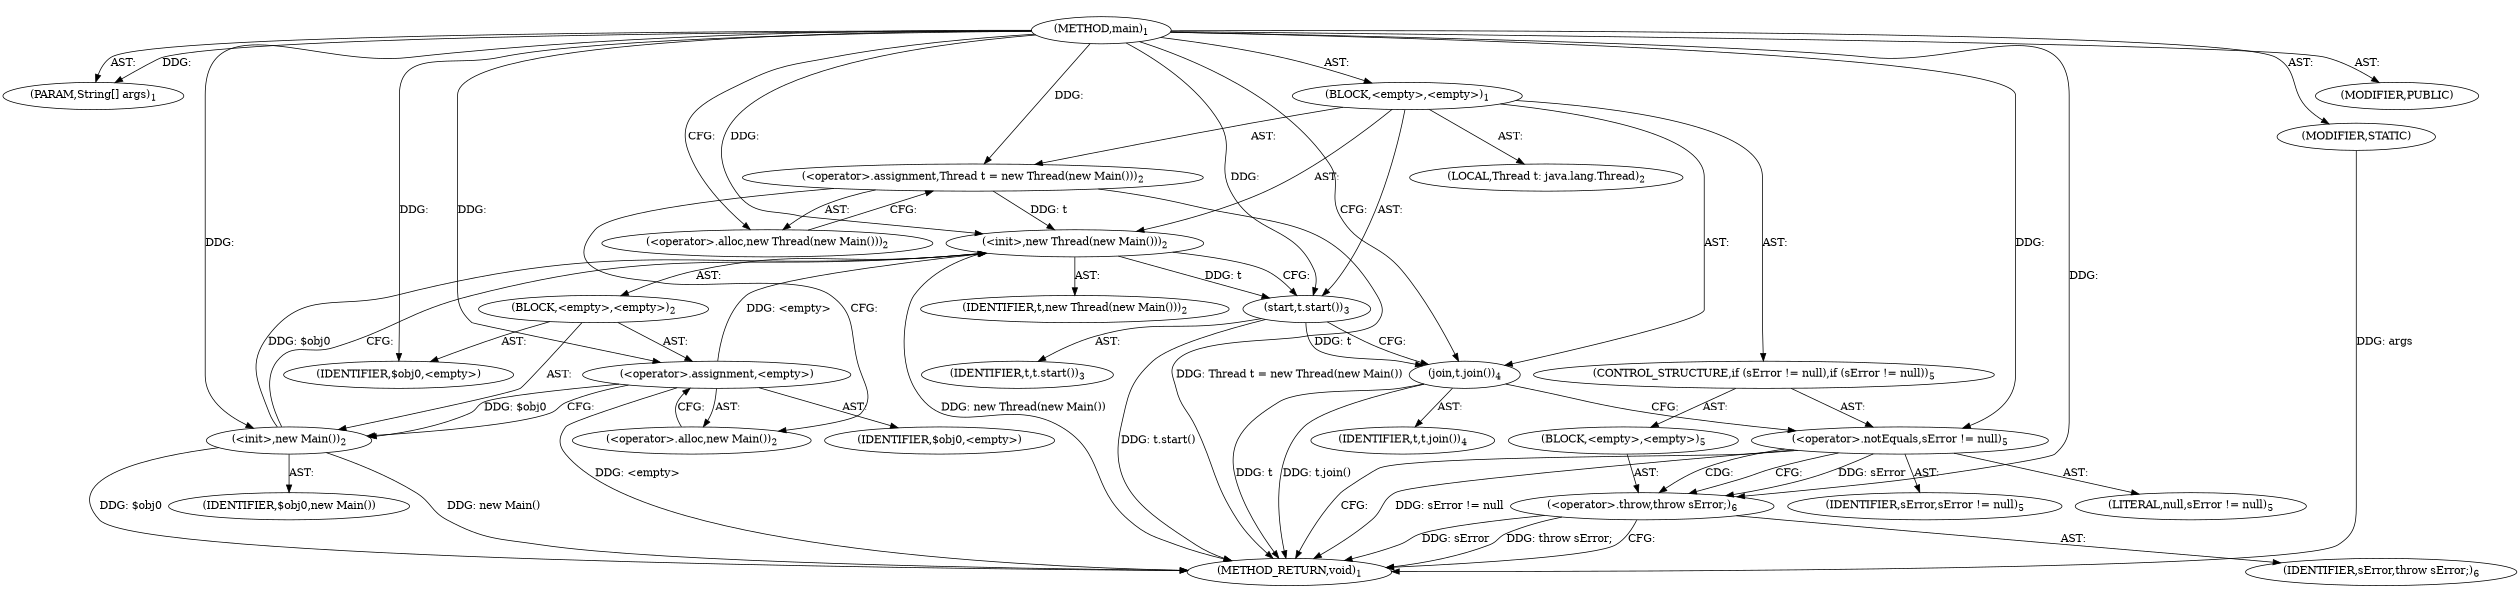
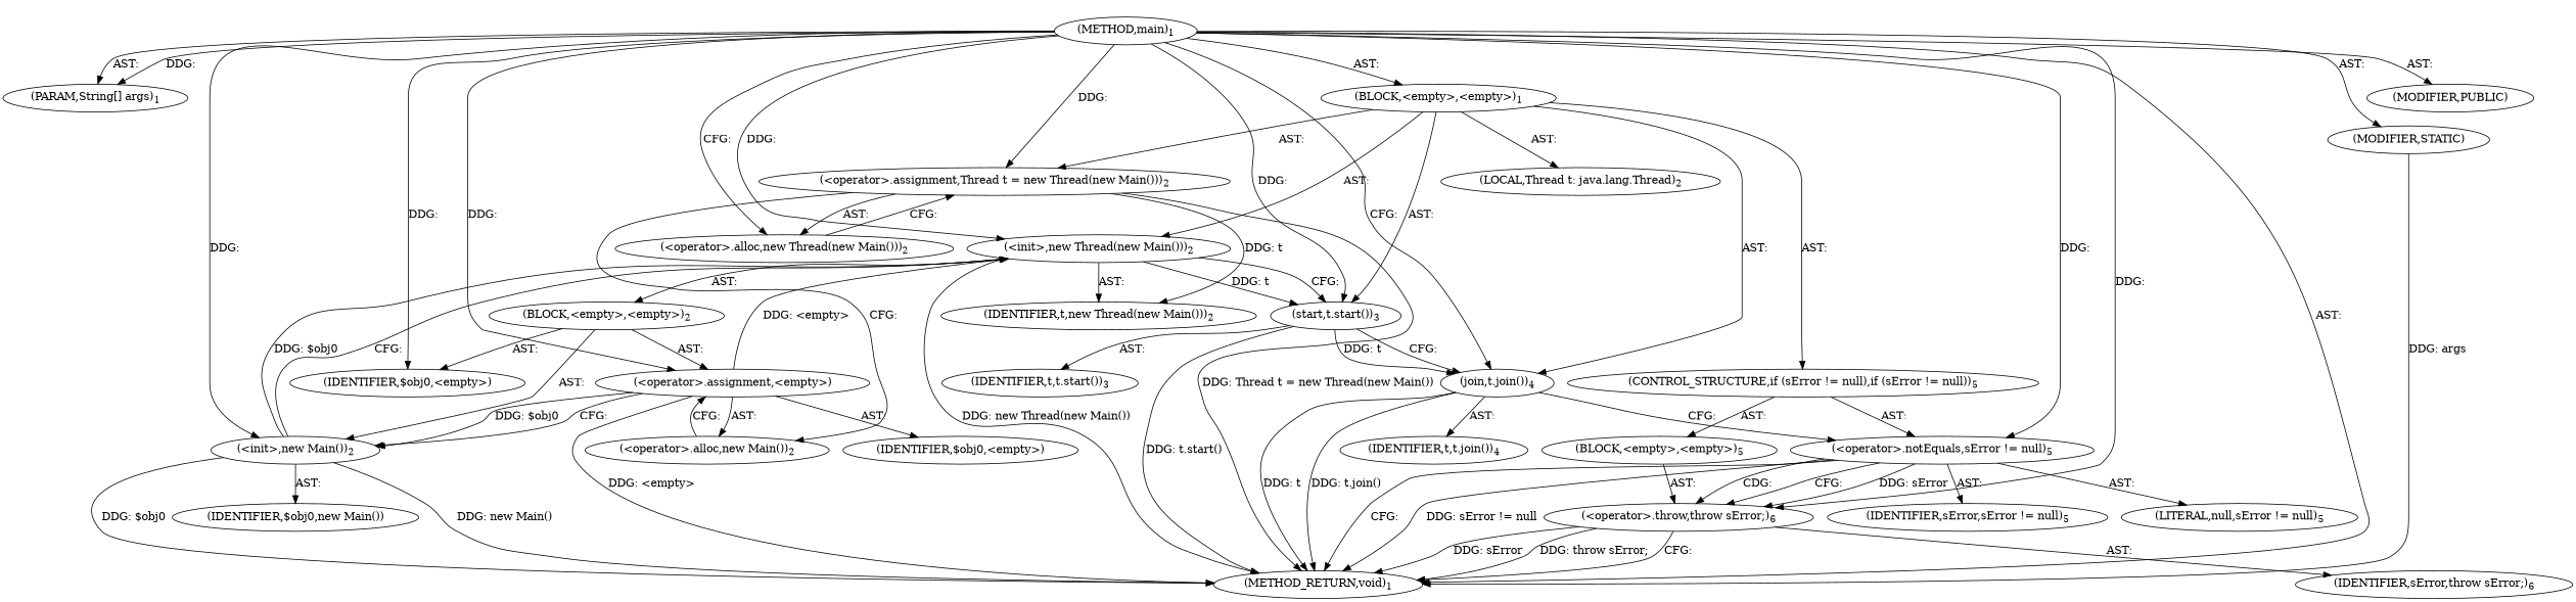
  digraph {
    n1 [label=<(METHOD,main)<SUB>1</SUB>>]
    n2 [label=<(PARAM,String[] args)<SUB>1</SUB>>]
    n3 [label=<(BLOCK,&lt;empty&gt;,&lt;empty&gt;)<SUB>1</SUB>>]
    n4 [label=<(&lt;operator&gt;.assignment,Thread t = new Thread(new Main()))<SUB>2</SUB>>]
    n5 [label=<(&lt;operator&gt;.alloc,new Thread(new Main()))<SUB>2</SUB>>]
    n6 [label=<(&lt;init&gt;,new Thread(new Main()))<SUB>2</SUB>>]
    n7 [label=<(&lt;operator&gt;.assignment,&lt;empty&gt;)>]
    n8 [label=<(&lt;init&gt;,new Main())<SUB>2</SUB>>]
    n9 [label=<(IDENTIFIER,$obj0,&lt;empty&gt;)>]
    n10 [label=<(start,t.start())<SUB>3</SUB>>]
    n11 [label=<(join,t.join())<SUB>4</SUB>>]
    n12 [label=<(&lt;operator&gt;.notEquals,sError != null)<SUB>5</SUB>>]
    n13 [label=<(&lt;operator&gt;.throw,throw sError;)<SUB>6</SUB>>]
    n14 [label=<(MODIFIER,PUBLIC)>]
    n15 [label=<(MODIFIER,STATIC)>]
    n16 [label=<(METHOD_RETURN,void)<SUB>1</SUB>>]
    n17 [label=<(LOCAL,Thread t: java.lang.Thread)<SUB>2</SUB>>]
    n18 [label=<(CONTROL_STRUCTURE,if (sError != null),if (sError != null))<SUB>5</SUB>>]
    n19 [label=<(&lt;operator&gt;.alloc,new Main())<SUB>2</SUB>>]
    n20 [label=<(IDENTIFIER,t,new Thread(new Main()))<SUB>2</SUB>>]
    n21 [label=<(BLOCK,&lt;empty&gt;,&lt;empty&gt;)<SUB>2</SUB>>]
    n22 [label=<(IDENTIFIER,$obj0,&lt;empty&gt;)>]
    n23 [label=<(IDENTIFIER,$obj0,new Main())>]
    n24 [label=<(IDENTIFIER,t,t.start())<SUB>3</SUB>>]
    n25 [label=<(IDENTIFIER,t,t.join())<SUB>4</SUB>>]
    n26 [label=<(IDENTIFIER,sError,sError != null)<SUB>5</SUB>>]
    n27 [label=<(LITERAL,null,sError != null)<SUB>5</SUB>>]
    n28 [label=<(IDENTIFIER,sError,throw sError;)<SUB>6</SUB>>]
    n29 [label=<(BLOCK,&lt;empty&gt;,&lt;empty&gt;)<SUB>5</SUB>>]
    n1 -> n2 [label="AST: "]
    n1 -> n2 [label="DDG: "]
    n1 -> n3 [label="AST: "]
    n1 -> n4 [label="DDG: "]
    n1 -> n5 [label="CFG: "]
    n1 -> n6 [label="DDG: "]
    n1 -> n7 [label="DDG: "]
    n1 -> n8 [label="DDG: "]
    n1 -> n9 [label="DDG: "]
    n1 -> n10 [label="DDG: "]
    n1 -> n11 [label="CFG: "]
    n1 -> n12 [label="DDG: "]
    n1 -> n13 [label="DDG: "]
    n1 -> n14 [label="AST: "]
    n1 -> n15 [label="AST: "]
+   n1 -> n16 [label="AST: "]
    n3 -> n4 [label="AST: "]
    n3 -> n6 [label="AST: "]
    n3 -> n10 [label="AST: "]
    n3 -> n11 [label="AST: "]
    n3 -> n17 [label="AST: "]
    n3 -> n18 [label="AST: "]
    n4 -> n5 [label="AST: "]
-   n4 -> n6 [label="DDG: t"]
+   n4 -> n20 [label="DDG: t"]
    n4 -> n16 [label="DDG: Thread t = new Thread(new Main())"]
    n4 -> n19 [label="CFG: "]
    n5 -> n4 [label="CFG: "]
    n6 -> n10 [label="CFG: "]
    n6 -> n10 [label="DDG: t"]
    n6 -> n16 [label="DDG: new Thread(new Main())"]
    n6 -> n20 [label="AST: "]
    n6 -> n21 [label="AST: "]
    n7 -> n6 [label="DDG: &lt;empty&gt;"]
    n7 -> n8 [label="CFG: "]
    n7 -> n8 [label="DDG: $obj0"]
    n7 -> n16 [label="DDG: &lt;empty&gt;"]
    n7 -> n19 [label="AST: "]
    n7 -> n22 [label="AST: "]
    n8 -> n6 [label="CFG: "]
    n8 -> n6 [label="DDG: $obj0"]
    n8 -> n16 [label="DDG: $obj0"]
    n8 -> n16 [label="DDG: new Main()"]
    n8 -> n23 [label="AST: "]
    n10 -> n11 [label="CFG: "]
    n10 -> n11 [label="DDG: t"]
    n10 -> n16 [label="DDG: t.start()"]
    n10 -> n24 [label="AST: "]
    n11 -> n12 [label="CFG: "]
    n11 -> n16 [label="DDG: t"]
    n11 -> n16 [label="DDG: t.join()"]
    n11 -> n25 [label="AST: "]
    n12 -> n13 [label="CFG: "]
    n12 -> n13 [label="DDG: sError"]
    n12 -> n13 [label="CDG: "]
    n12 -> n16 [label="CFG: "]
    n12 -> n16 [label="DDG: sError != null"]
    n12 -> n26 [label="AST: "]
    n12 -> n27 [label="AST: "]
    n13 -> n16 [label="CFG: "]
    n13 -> n16 [label="DDG: sError"]
    n13 -> n16 [label="DDG: throw sError;"]
    n13 -> n28 [label="AST: "]
    n15 -> n16 [label="DDG: args"]
    n18 -> n12 [label="AST: "]
    n18 -> n29 [label="AST: "]
    n19 -> n7 [label="CFG: "]
    n21 -> n7 [label="AST: "]
    n21 -> n8 [label="AST: "]
    n21 -> n9 [label="AST: "]
    n29 -> n13 [label="AST: "]
  }
